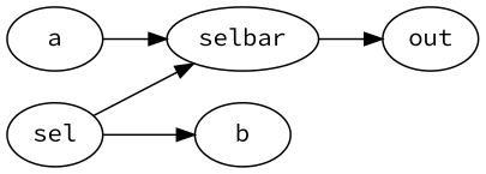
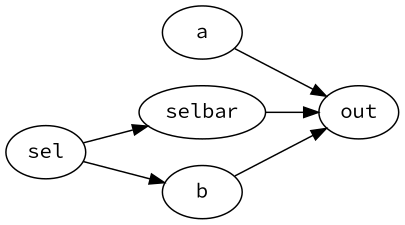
  strict digraph {
    fontname="Source Code Pro"
    rankdir=LR
    node [complexity=5 fontname="Source Code Pro" importance=0.543859468496 rank=0.108771893699]
    edge [fontname="Source Code Pro"]
    out [complexity=0 importance=0.403508510113 rank=0.0]
    a
    selbar [importance=0.578947124851 rank=0.11578942497]
    sel [complexity=7 importance=0.719298083234 rank=0.102756869033]
    b
-   a -> selbar
+   a -> out
    selbar -> out
    sel -> selbar
    sel -> b
+   b -> out
  }
